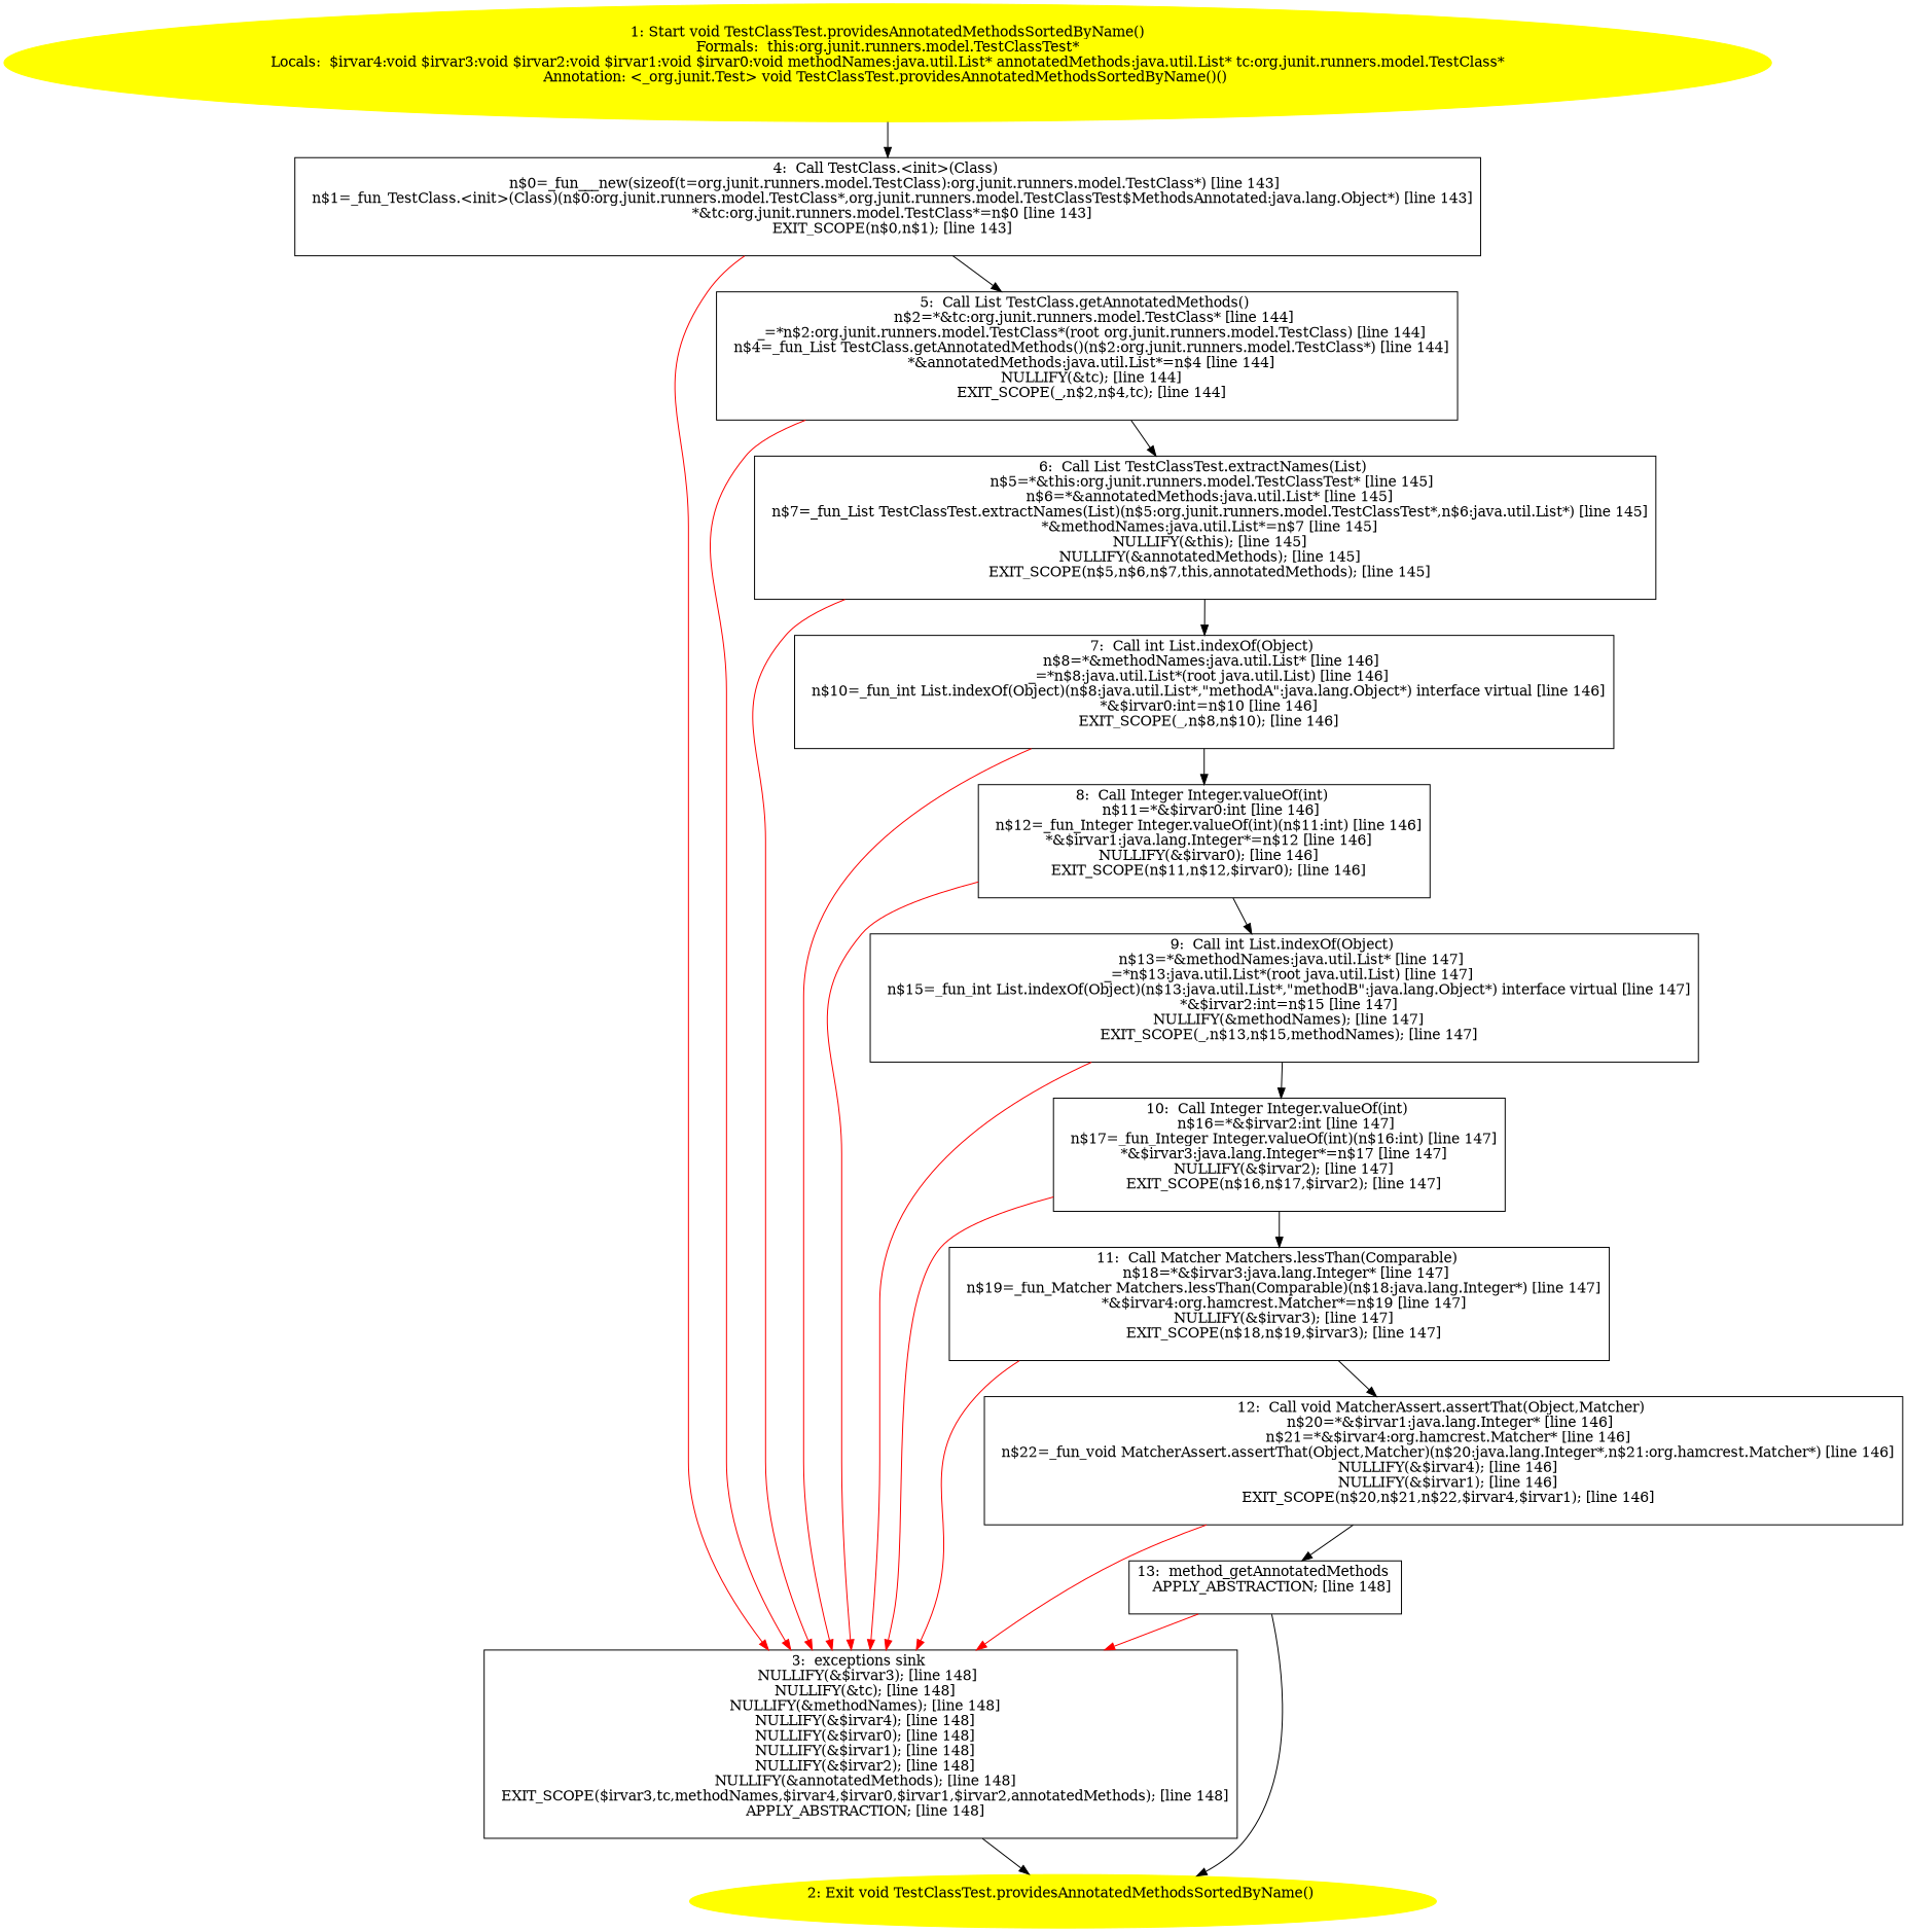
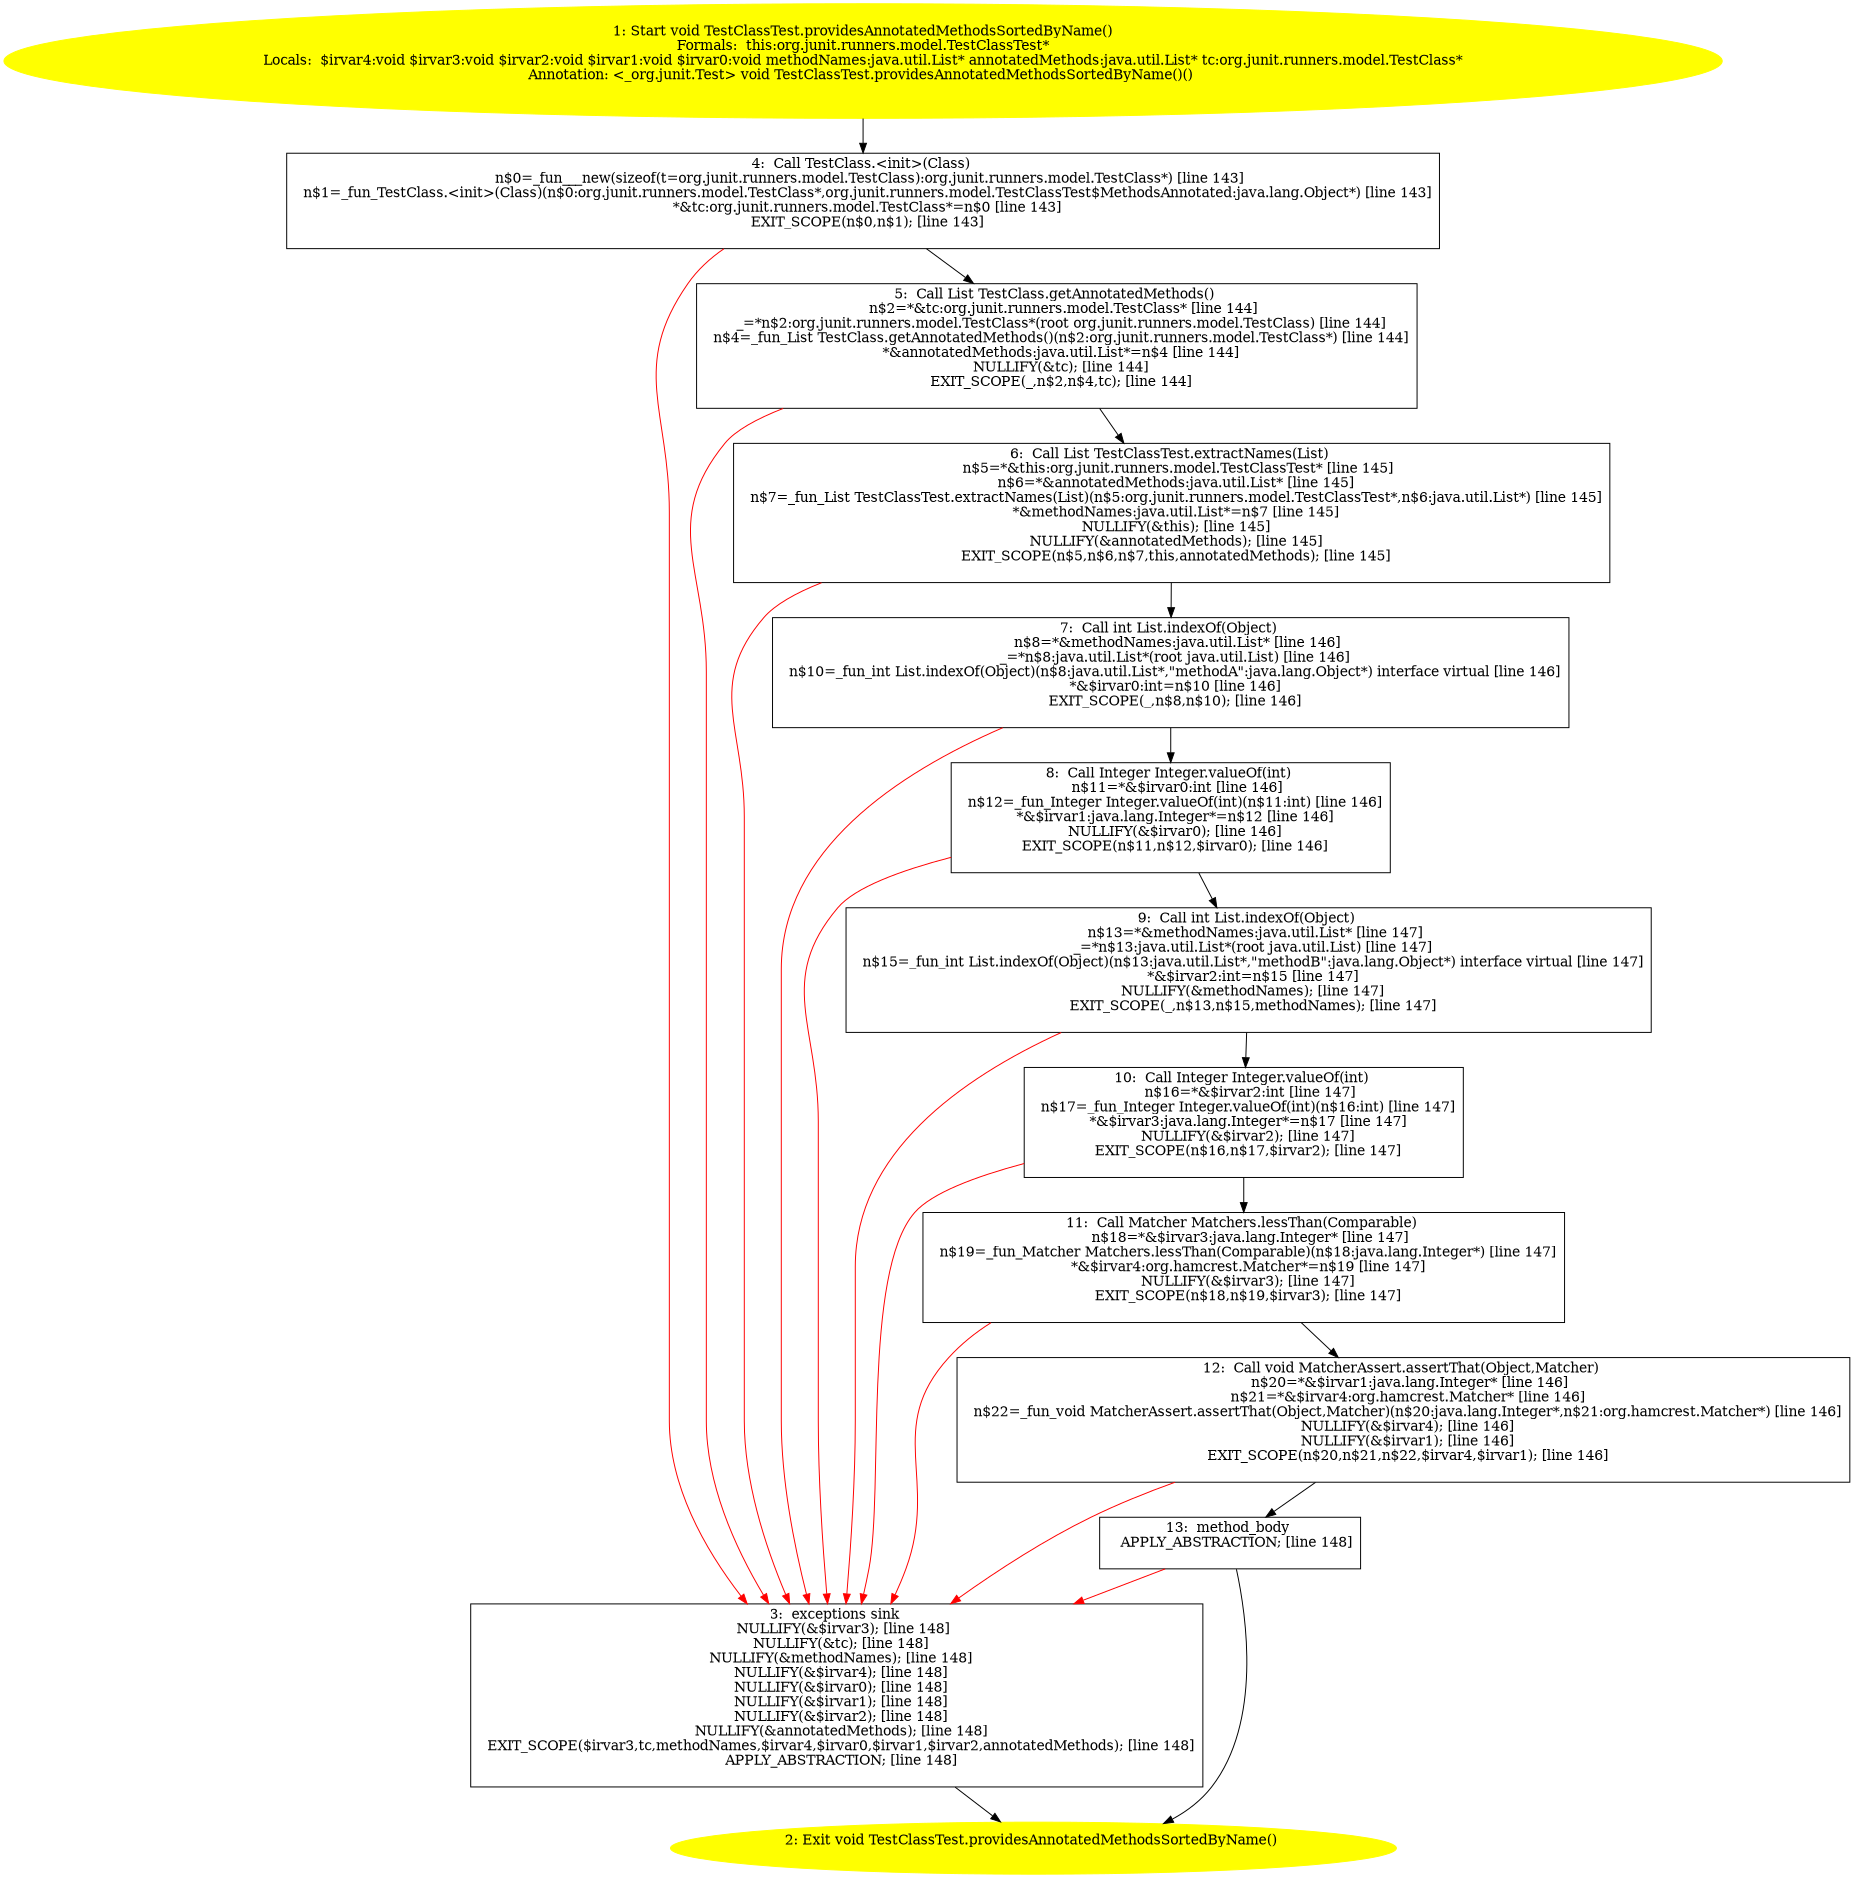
  digraph {
    node [shape=box]
    n1 [color=yellow label="1: Start void TestClassTest.providesAnnotatedMethodsSortedByName()\nFormals:  this:org.junit.runners.model.TestClassTest*\nLocals:  $irvar4:void $irvar3:void $irvar2:void $irvar1:void $irvar0:void methodNames:java.util.List* annotatedMethods:java.util.List* tc:org.junit.runners.model.TestClass*\nAnnotation: <_org.junit.Test> void TestClassTest.providesAnnotatedMethodsSortedByName()() \n  " style=filled shape=""]
    n2 [label="4:  Call TestClass.<init>(Class) \n   n$0=_fun___new(sizeof(t=org.junit.runners.model.TestClass):org.junit.runners.model.TestClass*) [line 143]\n  n$1=_fun_TestClass.<init>(Class)(n$0:org.junit.runners.model.TestClass*,org.junit.runners.model.TestClassTest$MethodsAnnotated:java.lang.Object*) [line 143]\n  *&tc:org.junit.runners.model.TestClass*=n$0 [line 143]\n  EXIT_SCOPE(n$0,n$1); [line 143]\n "]
    n3 [label="3:  exceptions sink \n   NULLIFY(&$irvar3); [line 148]\n  NULLIFY(&tc); [line 148]\n  NULLIFY(&methodNames); [line 148]\n  NULLIFY(&$irvar4); [line 148]\n  NULLIFY(&$irvar0); [line 148]\n  NULLIFY(&$irvar1); [line 148]\n  NULLIFY(&$irvar2); [line 148]\n  NULLIFY(&annotatedMethods); [line 148]\n  EXIT_SCOPE($irvar3,tc,methodNames,$irvar4,$irvar0,$irvar1,$irvar2,annotatedMethods); [line 148]\n  APPLY_ABSTRACTION; [line 148]\n "]
    n4 [label="5:  Call List TestClass.getAnnotatedMethods() \n   n$2=*&tc:org.junit.runners.model.TestClass* [line 144]\n  _=*n$2:org.junit.runners.model.TestClass*(root org.junit.runners.model.TestClass) [line 144]\n  n$4=_fun_List TestClass.getAnnotatedMethods()(n$2:org.junit.runners.model.TestClass*) [line 144]\n  *&annotatedMethods:java.util.List*=n$4 [line 144]\n  NULLIFY(&tc); [line 144]\n  EXIT_SCOPE(_,n$2,n$4,tc); [line 144]\n "]
    n5 [color=yellow label="2: Exit void TestClassTest.providesAnnotatedMethodsSortedByName() \n  " style=filled shape=""]
    n6 [label="6:  Call List TestClassTest.extractNames(List) \n   n$5=*&this:org.junit.runners.model.TestClassTest* [line 145]\n  n$6=*&annotatedMethods:java.util.List* [line 145]\n  n$7=_fun_List TestClassTest.extractNames(List)(n$5:org.junit.runners.model.TestClassTest*,n$6:java.util.List*) [line 145]\n  *&methodNames:java.util.List*=n$7 [line 145]\n  NULLIFY(&this); [line 145]\n  NULLIFY(&annotatedMethods); [line 145]\n  EXIT_SCOPE(n$5,n$6,n$7,this,annotatedMethods); [line 145]\n "]
    n7 [label="7:  Call int List.indexOf(Object) \n   n$8=*&methodNames:java.util.List* [line 146]\n  _=*n$8:java.util.List*(root java.util.List) [line 146]\n  n$10=_fun_int List.indexOf(Object)(n$8:java.util.List*,\"methodA\":java.lang.Object*) interface virtual [line 146]\n  *&$irvar0:int=n$10 [line 146]\n  EXIT_SCOPE(_,n$8,n$10); [line 146]\n "]
    n8 [label="8:  Call Integer Integer.valueOf(int) \n   n$11=*&$irvar0:int [line 146]\n  n$12=_fun_Integer Integer.valueOf(int)(n$11:int) [line 146]\n  *&$irvar1:java.lang.Integer*=n$12 [line 146]\n  NULLIFY(&$irvar0); [line 146]\n  EXIT_SCOPE(n$11,n$12,$irvar0); [line 146]\n "]
    n9 [label="9:  Call int List.indexOf(Object) \n   n$13=*&methodNames:java.util.List* [line 147]\n  _=*n$13:java.util.List*(root java.util.List) [line 147]\n  n$15=_fun_int List.indexOf(Object)(n$13:java.util.List*,\"methodB\":java.lang.Object*) interface virtual [line 147]\n  *&$irvar2:int=n$15 [line 147]\n  NULLIFY(&methodNames); [line 147]\n  EXIT_SCOPE(_,n$13,n$15,methodNames); [line 147]\n "]
    n10 [label="10:  Call Integer Integer.valueOf(int) \n   n$16=*&$irvar2:int [line 147]\n  n$17=_fun_Integer Integer.valueOf(int)(n$16:int) [line 147]\n  *&$irvar3:java.lang.Integer*=n$17 [line 147]\n  NULLIFY(&$irvar2); [line 147]\n  EXIT_SCOPE(n$16,n$17,$irvar2); [line 147]\n "]
    n11 [label="11:  Call Matcher Matchers.lessThan(Comparable) \n   n$18=*&$irvar3:java.lang.Integer* [line 147]\n  n$19=_fun_Matcher Matchers.lessThan(Comparable)(n$18:java.lang.Integer*) [line 147]\n  *&$irvar4:org.hamcrest.Matcher*=n$19 [line 147]\n  NULLIFY(&$irvar3); [line 147]\n  EXIT_SCOPE(n$18,n$19,$irvar3); [line 147]\n "]
    n12 [label="12:  Call void MatcherAssert.assertThat(Object,Matcher) \n   n$20=*&$irvar1:java.lang.Integer* [line 146]\n  n$21=*&$irvar4:org.hamcrest.Matcher* [line 146]\n  n$22=_fun_void MatcherAssert.assertThat(Object,Matcher)(n$20:java.lang.Integer*,n$21:org.hamcrest.Matcher*) [line 146]\n  NULLIFY(&$irvar4); [line 146]\n  NULLIFY(&$irvar1); [line 146]\n  EXIT_SCOPE(n$20,n$21,n$22,$irvar4,$irvar1); [line 146]\n "]
-   n13 [label="13:  method_getAnnotatedMethods \n   APPLY_ABSTRACTION; [line 148]\n "]
+   n13 [label="13:  method_body \n   APPLY_ABSTRACTION; [line 148]\n "]
    n1 -> n2
    n2 -> n3 [color=red]
    n2 -> n4
    n3 -> n5
    n4 -> n3 [color=red]
    n4 -> n6
    n6 -> n3 [color=red]
    n6 -> n7
    n7 -> n3 [color=red]
    n7 -> n8
    n8 -> n3 [color=red]
    n8 -> n9
    n9 -> n3 [color=red]
    n9 -> n10
    n10 -> n3 [color=red]
    n10 -> n11
    n11 -> n3 [color=red]
    n11 -> n12
    n12 -> n3 [color=red]
    n12 -> n13
    n13 -> n3 [color=red]
    n13 -> n5
  }
